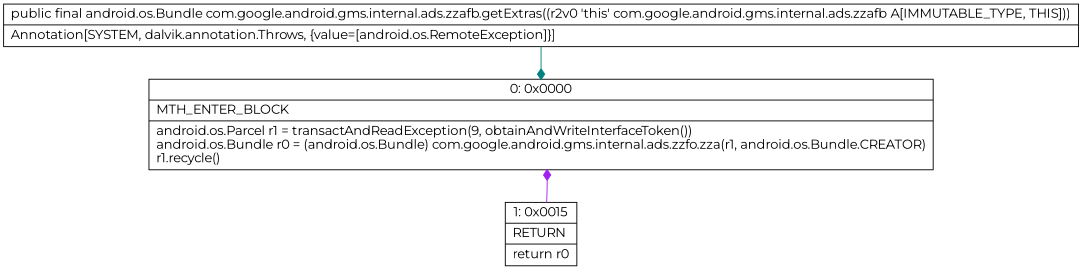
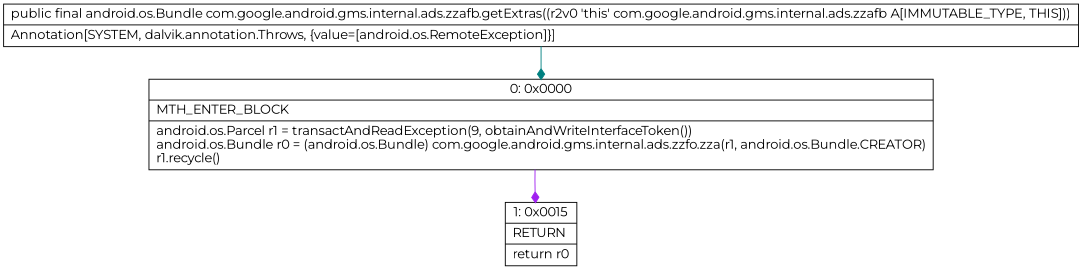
  digraph {
    fontname=Montserrat
    node [shape=record fontname=Montserrat]
    edge [arrowhead=diamond fontname=Montserrat]
    n1 [label="{0\:\ 0x0000|MTH_ENTER_BLOCK\l|android.os.Parcel r1 = transactAndReadException(9, obtainAndWriteInterfaceToken())\landroid.os.Bundle r0 = (android.os.Bundle) com.google.android.gms.internal.ads.zzfo.zza(r1, android.os.Bundle.CREATOR)\lr1.recycle()\l}"]
    n2 [label="{1\:\ 0x0015|RETURN\l|return r0\l}"]
    n3 [label="{public final android.os.Bundle com.google.android.gms.internal.ads.zzafb.getExtras((r2v0 'this' com.google.android.gms.internal.ads.zzafb A[IMMUTABLE_TYPE, THIS]))  | Annotation[SYSTEM, dalvik.annotation.Throws, \{value=[android.os.RemoteException]\}]\l}"]
-   n2 -> n1 [color=purple]
+   n1 -> n2 [color=purple]
    n3 -> n1 [color=teal]
  }
